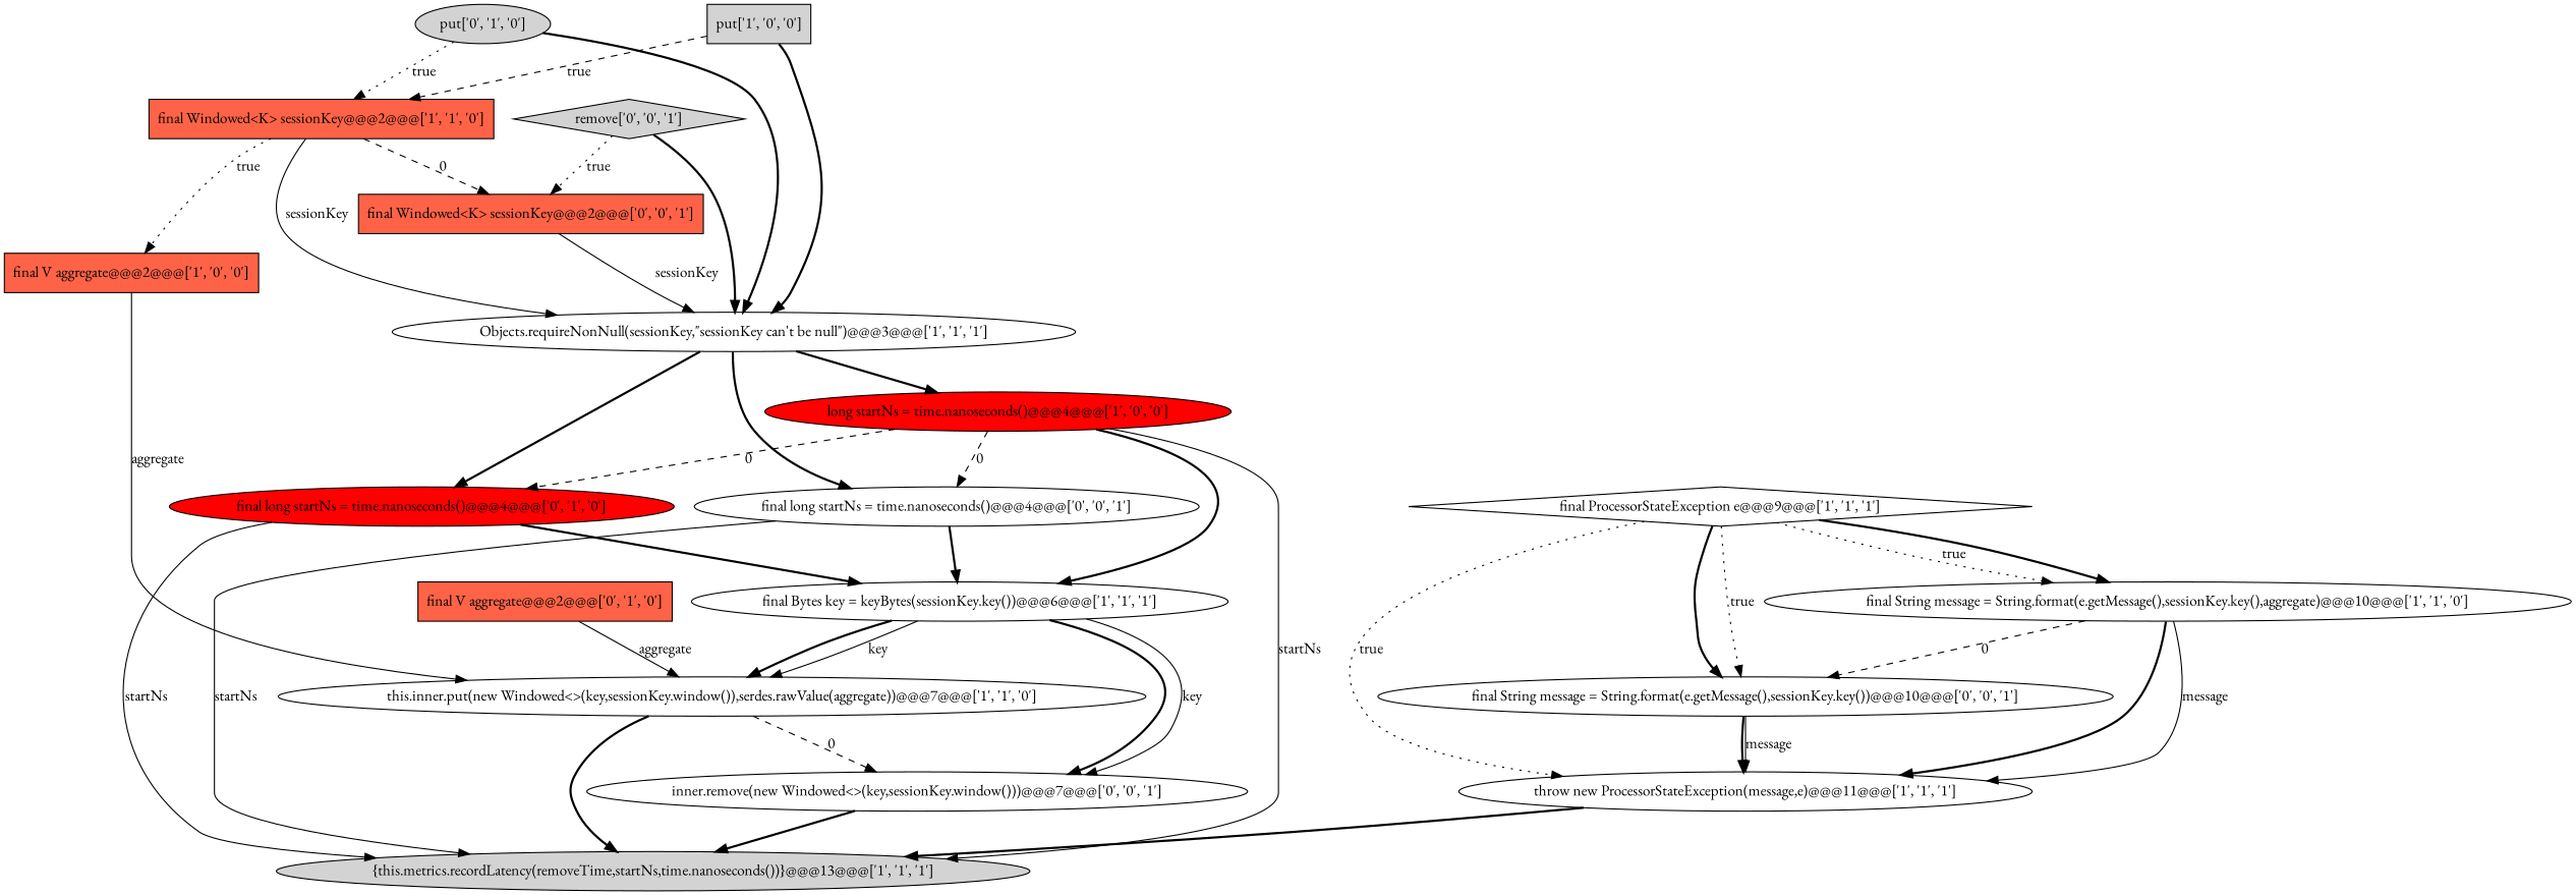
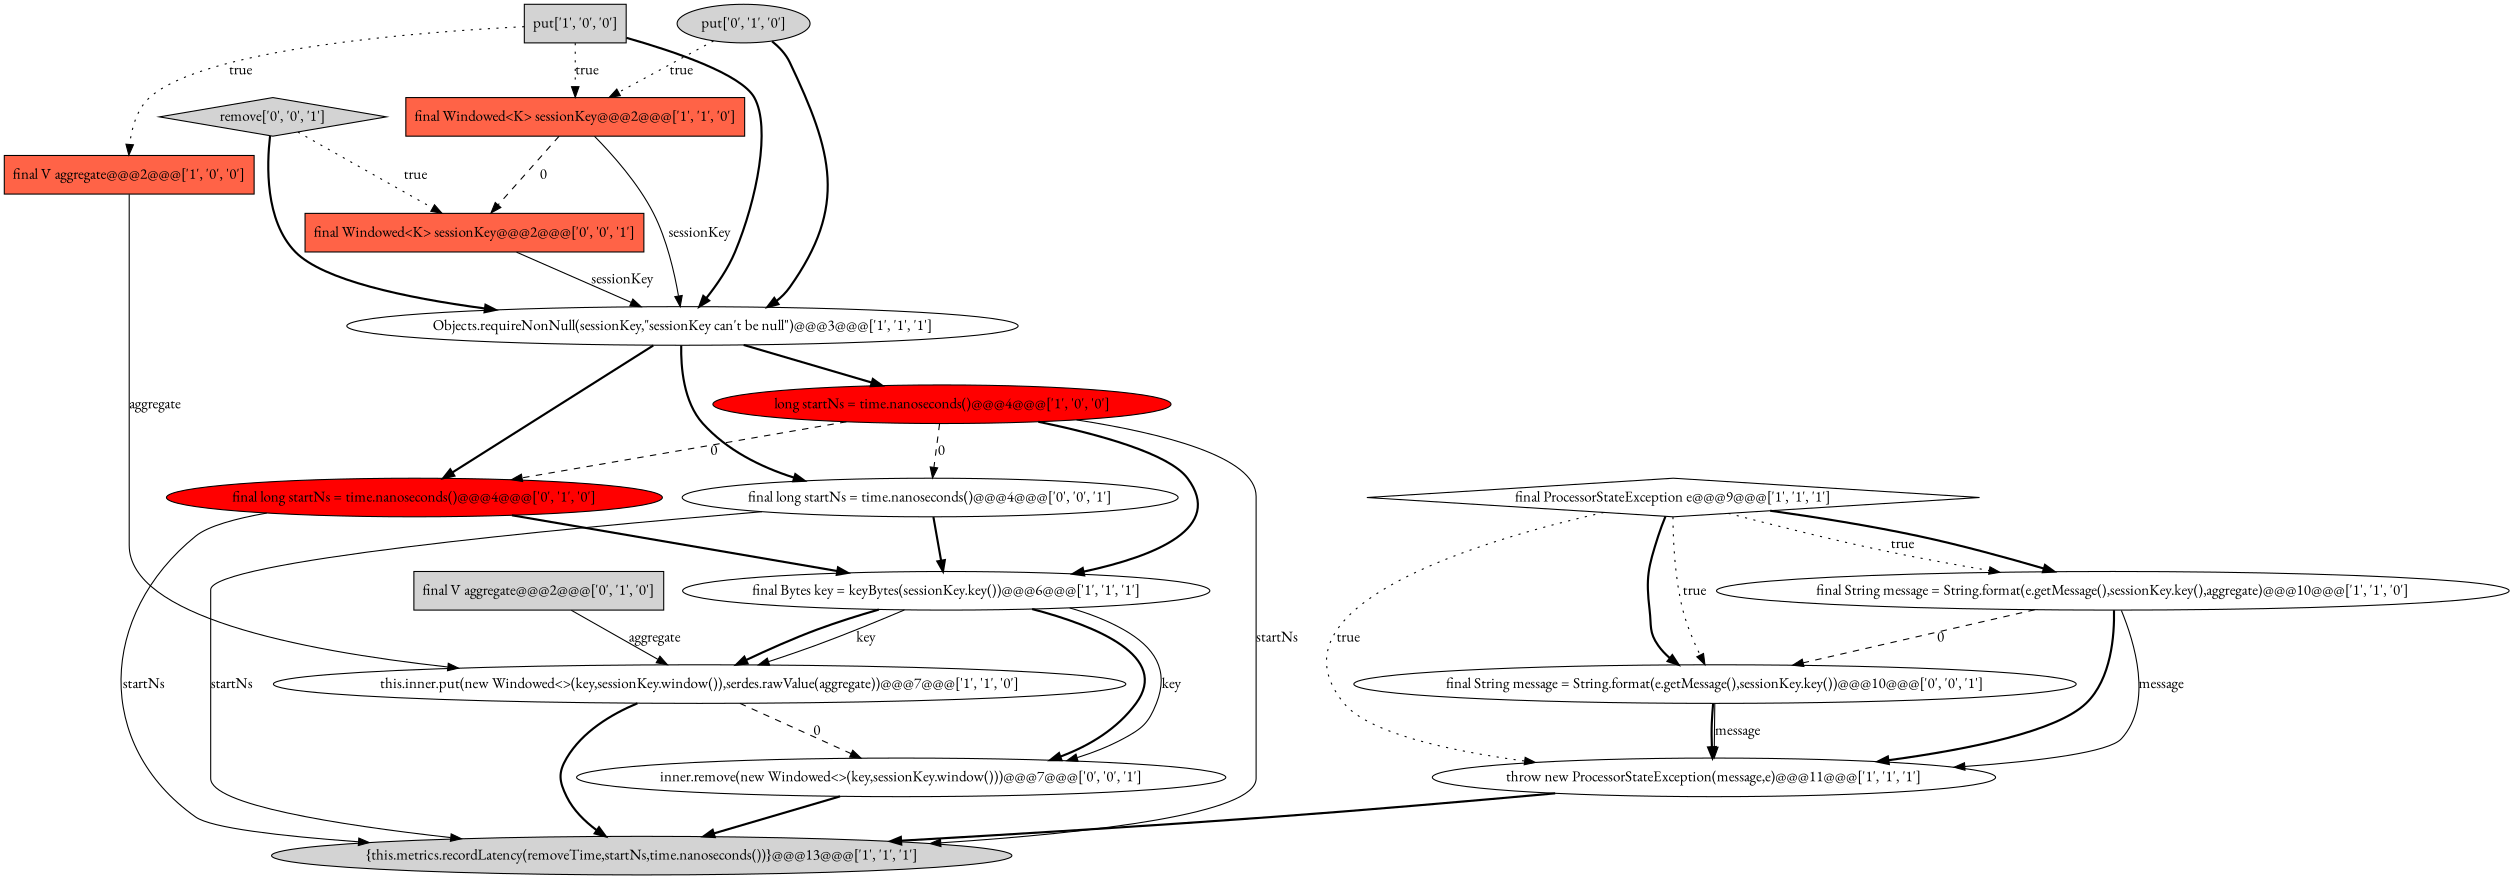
  digraph {
    fontname="EB Garamond"
    node [fillcolor=white fontname="EB Garamond" shape=ellipse style=filled]
    edge [fontname="EB Garamond" style=bold]
    n1 [fillcolor=red label="final long startNs = time.nanoseconds()@@@4@@@['0', '1', '0']"]
    n2 [fillcolor=lightgray label="{this.metrics.recordLatency(removeTime,startNs,time.nanoseconds())}@@@13@@@['1', '1', '1']"]
    n3 [label="final Bytes key = keyBytes(sessionKey.key())@@@6@@@['1', '1', '1']"]
    n4 [label="this.inner.put(new Windowed<>(key,sessionKey.window()),serdes.rawValue(aggregate))@@@7@@@['1', '1', '0']"]
    n5 [label="inner.remove(new Windowed<>(key,sessionKey.window()))@@@7@@@['0', '0', '1']"]
    n6 [label="final ProcessorStateException e@@@9@@@['1', '1', '1']" shape=diamond]
    n7 [label="final String message = String.format(e.getMessage(),sessionKey.key(),aggregate)@@@10@@@['1', '1', '0']"]
    n8 [label="throw new ProcessorStateException(message,e)@@@11@@@['1', '1', '1']"]
    n9 [label="final String message = String.format(e.getMessage(),sessionKey.key())@@@10@@@['0', '0', '1']"]
    n10 [label="Objects.requireNonNull(sessionKey,\"sessionKey can't be null\")@@@3@@@['1', '1', '1']"]
    n11 [label="final long startNs = time.nanoseconds()@@@4@@@['0', '0', '1']"]
    n12 [fillcolor=red label="long startNs = time.nanoseconds()@@@4@@@['1', '0', '0']"]
    n13 [fillcolor=lightgray label="put['1', '0', '0']" shape=box]
    n14 [fillcolor=tomato label="final Windowed<K> sessionKey@@@2@@@['1', '1', '0']" shape=box]
    n15 [fillcolor=tomato label="final V aggregate@@@2@@@['1', '0', '0']" shape=box]
    n16 [fillcolor=tomato label="final Windowed<K> sessionKey@@@2@@@['0', '0', '1']" shape=box]
-   n17 [fillcolor=tomato label="final V aggregate@@@2@@@['0', '1', '0']" shape=box]
+   n17 [fillcolor=lightgray label="final V aggregate@@@2@@@['0', '1', '0']" shape=box]
    n18 [fillcolor=lightgray label="remove['0', '0', '1']" shape=diamond]
    n19 [fillcolor=lightgray label="put['0', '1', '0']"]
    n1 -> n2 [label=startNs style=solid]
    n1 -> n3
    n3 -> n4
    n3 -> n4 [label=key style=solid]
    n3 -> n5
    n3 -> n5 [label=key style=solid]
    n4 -> n2
    n4 -> n5 [label=0 style=dashed]
    n5 -> n2
    n6 -> n7
    n6 -> n7 [label=true style=dotted]
    n6 -> n8 [label=true style=dotted]
    n6 -> n9
    n6 -> n9 [label=true style=dotted]
    n7 -> n8 [label=message style=solid]
    n7 -> n8
    n7 -> n9 [label=0 style=dashed]
    n8 -> n2
    n9 -> n8 [label=message style=solid]
    n9 -> n8
    n10 -> n1
    n10 -> n11
    n10 -> n12
    n11 -> n2 [label=startNs style=solid]
    n11 -> n3
    n12 -> n1 [label=0 style=dashed]
    n12 -> n2 [label=startNs style=solid]
    n12 -> n3
    n12 -> n11 [label=0 style=dashed]
    n13 -> n10
-   n13 -> n14 [label=true style=dashed]
-   n14 -> n15 [label=true style=dotted]
+   n13 -> n14 [label=true style=dotted]
+   n13 -> n15 [label=true style=dotted]
    n14 -> n10 [label=sessionKey style=solid]
    n14 -> n16 [label=0 style=dashed]
    n15 -> n4 [label=aggregate style=solid]
    n16 -> n10 [label=sessionKey style=solid]
    n17 -> n4 [label=aggregate style=solid]
    n18 -> n10
    n18 -> n16 [label=true style=dotted]
    n19 -> n10
    n19 -> n14 [label=true style=dotted]
  }
